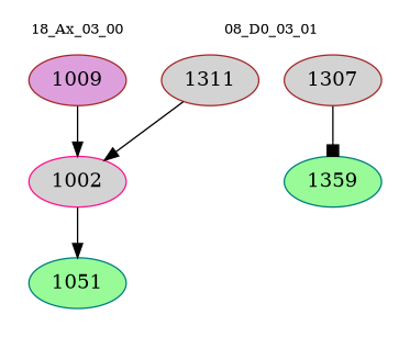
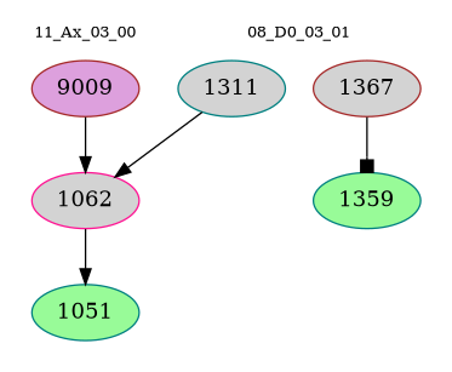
  digraph {
    node [color=brown fillcolor=lightgrey style=filled]
    edge [arrowhead=normal color=black]
-   n1 [fillcolor=plum label=1009]
-   n2 [color=deeppink label=1002]
+   n1 [fillcolor=plum label=9009]
+   n2 [color=deeppink label=1062]
    n3 [color=teal fillcolor=palegreen label=1051]
-   n4 [label=1311]
-   n5 [label=1307]
+   n4 [color=teal label=1311]
+   n5 [label=1367]
    n6 [color=teal fillcolor=palegreen label=1359]
    subgraph cluster_1 {
      color=white
      fontsize=10
-     label="18_Ax_03_00"
+     label="11_Ax_03_00"
      n1
      n2
      n3
    }
    subgraph cluster_2 {
      color=white
      fontsize=10
      label="08_D0_03_01"
      n4
      n5
      n6
    }
    n1 -> n2
    n2 -> n3
    n4 -> n2
    n5 -> n6 [arrowhead=box]
  }
